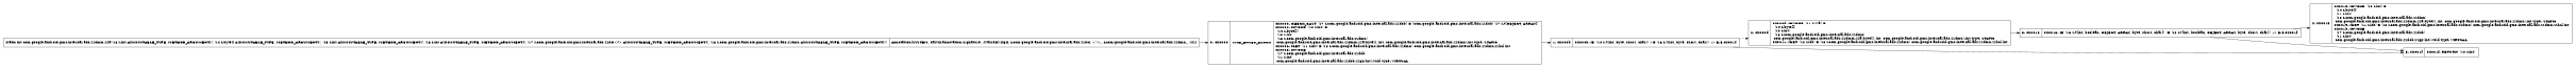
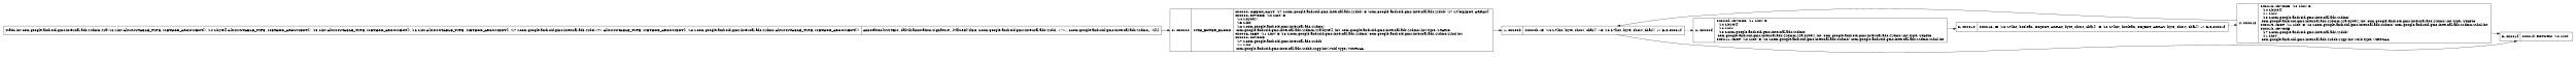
  digraph {
    rankdir=LR
    node [shape=record]
    n1 [label="{0\:\ 0x0000|MTH_ENTER_BLOCK\l|0x0000: CHECK_CAST  (r7 I:com.google.android.gms.internal.ads.zzdob) = (com.google.android.gms.internal.ads.zzdob) (r7 I:?[OBJECT, ARRAY]) \l0x0002: INVOKE  (r0 I:int) = \l  (r4 I:byte[])\l  (r5 I:int)\l  (r8 I:com.google.android.gms.internal.ads.zzdmn)\l com.google.android.gms.internal.ads.zzdmm.zza(byte[], int, com.google.android.gms.internal.ads.zzdmn):int type: STATIC \l0x0006: IGET  (r1 I:int) = (r8 I:com.google.android.gms.internal.ads.zzdmn) com.google.android.gms.internal.ads.zzdmn.zzhcl int \l0x0008: INVOKE  \l  (r7 I:com.google.android.gms.internal.ads.zzdob)\l  (r1 I:int)\l com.google.android.gms.internal.ads.zzdob.zzgp(int):void type: VIRTUAL \l}"]
    n2 [label="{1\:\ 0x000b|0x000b: IF  (r0 I:?[int, byte, short, char]) \>= (r6 I:?[int, byte, short, char])  \-\> B:5:0x001f \l}"]
-   n3 [label="{2\:\ 0x000d|0x000d: INVOKE  (r1 I:zza) = \l  (r4 I:byte[])\l  (r0 I:int)\l  (r8 I:com.google.android.gms.internal.ads.zzdmn)\l com.google.android.gms.internal.ads.zzdmm.zza(byte[], int, com.google.android.gms.internal.ads.zzdmn):int type: STATIC \l0x0011: IGET  (r2 I:int) = (r8 I:com.google.android.gms.internal.ads.zzdmn) com.google.android.gms.internal.ads.zzdmn.zzhcl int \l}"]
+   n3 [label="{2\:\ 0x000d|0x000d: INVOKE  (r1 I:int) = \l  (r4 I:byte[])\l  (r0 I:int)\l  (r8 I:com.google.android.gms.internal.ads.zzdmn)\l com.google.android.gms.internal.ads.zzdmm.zza(byte[], int, com.google.android.gms.internal.ads.zzdmn):int type: STATIC \l0x0011: IGET  (r2 I:int) = (r8 I:com.google.android.gms.internal.ads.zzdmn) com.google.android.gms.internal.ads.zzdmn.zzhcl int \l}"]
    n4 [label="{5\:\ 0x001f|0x001f: RETURN  (r0 I:int) \l}"]
    n5 [label="{3\:\ 0x0013|0x0013: IF  (r3 I:?[int, boolean, OBJECT, ARRAY, byte, short, char]) != (r2 I:?[int, boolean, OBJECT, ARRAY, byte, short, char])  \-\> B:5:0x001f \l}"]
    n6 [label="{4\:\ 0x0015|0x0015: INVOKE  (r0 I:int) = \l  (r4 I:byte[])\l  (r1 I:int)\l  (r8 I:com.google.android.gms.internal.ads.zzdmn)\l com.google.android.gms.internal.ads.zzdmm.zza(byte[], int, com.google.android.gms.internal.ads.zzdmn):int type: STATIC \l0x0019: IGET  (r1 I:int) = (r8 I:com.google.android.gms.internal.ads.zzdmn) com.google.android.gms.internal.ads.zzdmn.zzhcl int \l0x401b: INVOKE  \l  (r7 I:com.google.android.gms.internal.ads.zzdob)\l  (r1 I:int)\l com.google.android.gms.internal.ads.zzdob.zzgp(int):void type: VIRTUAL \l}"]
    n7 [label="{static int com.google.android.gms.internal.ads.zzdmm.zza((r3 I:int A[IMMUTABLE_TYPE, METHOD_ARGUMENT]), (r4 I:byte[] A[IMMUTABLE_TYPE, METHOD_ARGUMENT]), (r5 I:int A[IMMUTABLE_TYPE, METHOD_ARGUMENT]), (r6 I:int A[IMMUTABLE_TYPE, METHOD_ARGUMENT]), (r7 I:com.google.android.gms.internal.ads.zzdoi\<?\> A[IMMUTABLE_TYPE, METHOD_ARGUMENT]), (r8 I:com.google.android.gms.internal.ads.zzdmn A[IMMUTABLE_TYPE, METHOD_ARGUMENT]))  | Annotation[SYSTEM, dalvik.annotation.Signature, \{value=[(I[BII, Lcom\/google\/android\/gms\/internal\/ads\/zzdoi, \<*\>;, Lcom\/google\/android\/gms\/internal\/ads\/zzdmn;, )I]\}]\l}"]
    n1 -> n2
    n2 -> n3 [style=dashed]
    n2 -> n4
    n3 -> n5
-   n5 -> n4
-   n5 -> n6 [style=solid]
+   n6 -> n4
+   n5 -> n6 [style=dashed]
+   n6 -> n2
    n7 -> n1
  }
